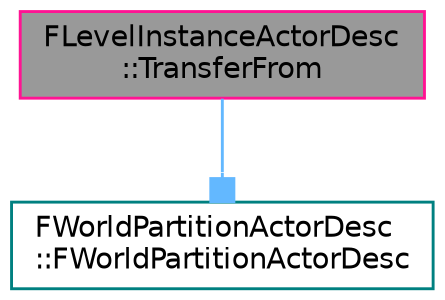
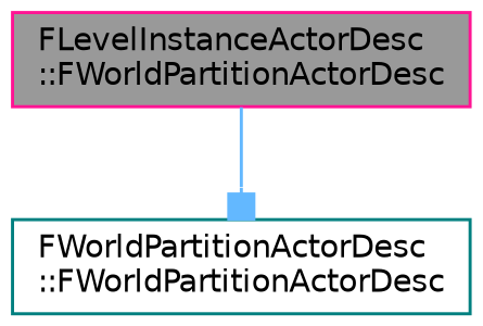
  digraph {
    rankdir=TB
    node [fontname=Helvetica fontsize=10 shape=box style=filled]
-   n1 [color=deeppink fillcolor=grey60 fontcolor=black height=0.2 label="FLevelInstanceActorDesc\l::TransferFrom" width=0.4]
+   n1 [color=deeppink fillcolor=grey60 fontcolor=black height=0.2 label="FLevelInstanceActorDesc\l::FWorldPartitionActorDesc" width=0.4]
    n2 [color=teal fillcolor=white height=0.2 label="FWorldPartitionActorDesc\l::FWorldPartitionActorDesc" width=0.4]
    n1 -> n2 [color=steelblue1 fontname=Helvetica fontsize=10 labelfontname=Helvetica labelfontsize=10 style=solid arrowhead=box]
  }
